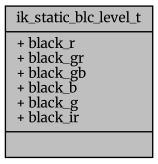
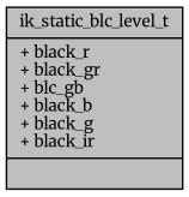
  digraph {
    fontname=Merriweather
-   n1 [color=black fillcolor=grey75 fontcolor=black fontname=Merriweather fontsize=10 height=0.2 label="{ik_static_blc_level_t\n|+ black_r\l+ black_gr\l+ black_gb\l+ black_b\l+ black_g\l+ black_ir\l|}" shape=record style=filled width=0.4]
+   n1 [color=black fillcolor=grey75 fontcolor=black fontname=Merriweather fontsize=10 height=0.2 label="{ik_static_blc_level_t\n|+ black_r\l+ black_gr\l+ blc_gb\l+ black_b\l+ black_g\l+ black_ir\l|}" shape=record style=filled width=0.4]
  }
